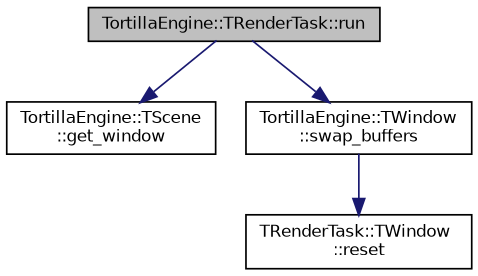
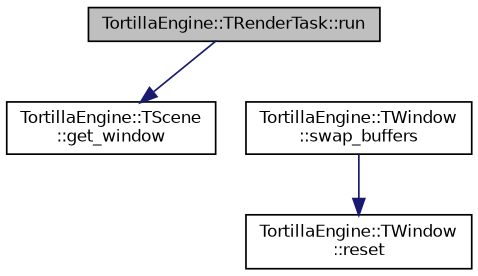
  digraph {
    rankdir=TB
    node [color=black fillcolor=white fontname=Helvetica fontsize=10 shape=record style=filled]
    edge [color=midnightblue fontname=Helvetica fontsize=10 labelfontname=Helvetica labelfontsize=10 style=solid]
    n1 [fillcolor=grey75 fontcolor=black height=0.2 label="TortillaEngine::TRenderTask::run" width=0.4]
    n2 [height=0.2 label="TortillaEngine::TScene\l::get_window" width=0.4]
    n3 [height=0.2 label="TortillaEngine::TWindow\l::swap_buffers" width=0.4]
-   n4 [height=0.2 label="TRenderTask::TWindow\l::reset" width=0.4]
+   n4 [height=0.2 label="TortillaEngine::TWindow\l::reset" width=0.4]
    n1 -> n2
-   n1 -> n3
    n3 -> n4
  }
